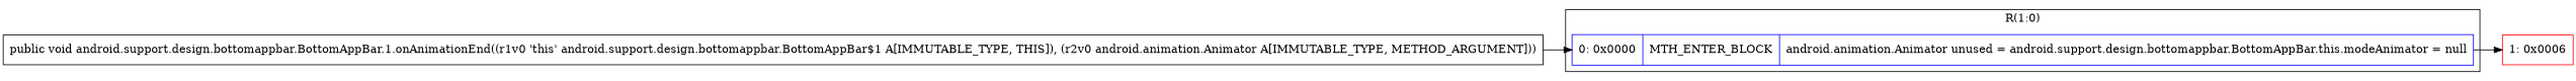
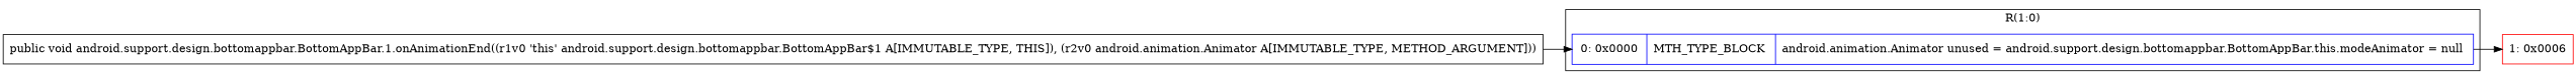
  digraph {
    rankdir=LR
    node [shape=record]
-   n1 [color=blue label="{0\:\ 0x0000|MTH_ENTER_BLOCK\l|android.animation.Animator unused = android.support.design.bottomappbar.BottomAppBar.this.modeAnimator = null\l}"]
+   n1 [color=blue label="{0\:\ 0x0000|MTH_TYPE_BLOCK\l|android.animation.Animator unused = android.support.design.bottomappbar.BottomAppBar.this.modeAnimator = null\l}"]
    n2 [color=red label="{1\:\ 0x0006}"]
    n3 [label="{public void android.support.design.bottomappbar.BottomAppBar.1.onAnimationEnd((r1v0 'this' android.support.design.bottomappbar.BottomAppBar$1 A[IMMUTABLE_TYPE, THIS]), (r2v0 android.animation.Animator A[IMMUTABLE_TYPE, METHOD_ARGUMENT])) }"]
    subgraph cluster_1 {
      label="R(1:0)"
      n1
    }
    n1 -> n2
    n3 -> n1
  }
